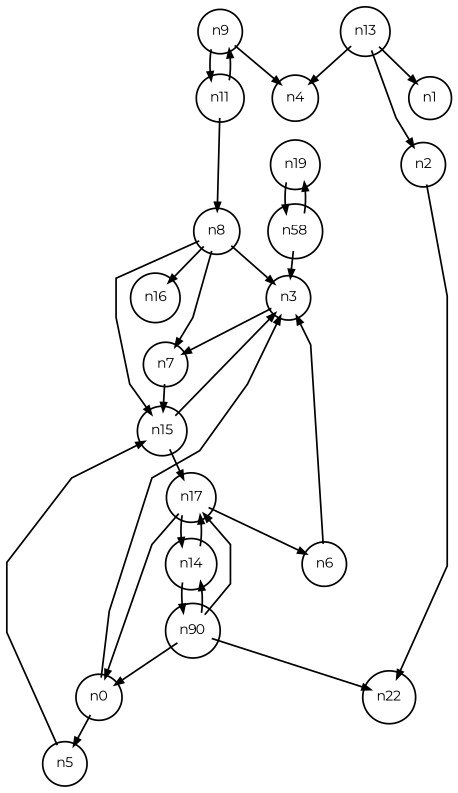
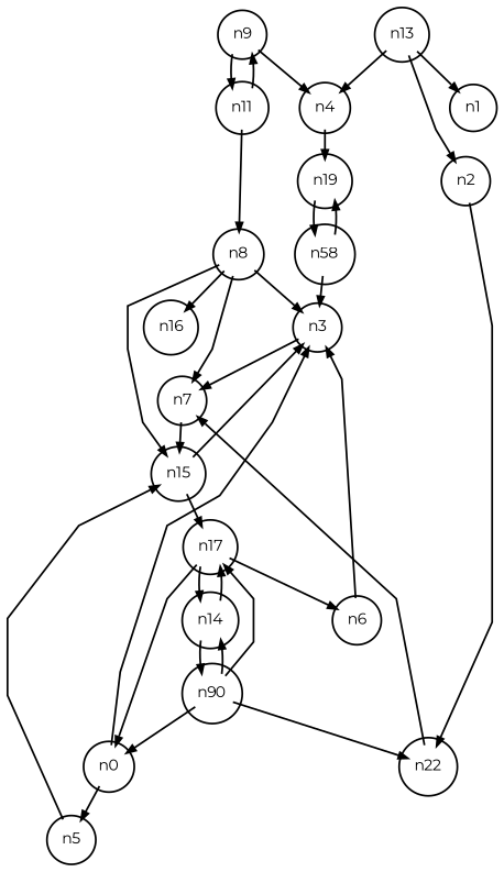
  digraph {
    fontname=Montserrat
    fontsize=8
    nodesep=0.22
    nodesize=0.16
    ranksep=0.22
    splines=polyline
    node [fixedsize=shape fontname=Montserrat fontsize=8 shape=circle]
    edge [arrowsize=0.5 fontname=Montserrat]
    n3 [width=0.32]
    n7 [width=0.32]
    n15 [width=0.32]
    n17 [width=0.32]
    n0 [width=0.32]
    n5 [width=0.32]
    n12 [label=n22 width=0.32]
    n2 [width=0.32]
    n6 [width=0.32]
    n14 [width=0.32]
    n19 [width=0.32]
    n18 [label=n58 width=0.32]
    n4 [width=0.32]
    n10 [label=n90 width=0.32]
    n8 [width=0.32]
    n16 [width=0.32]
    n9 [width=0.32]
    n11 [width=0.32]
    n13 [width=0.32]
    n1 [width=0.32]
    n3 -> n7
    n7 -> n15
    n15 -> n3
    n15 -> n17
    n17 -> n0
    n17 -> n6
    n17 -> n14
    n0 -> n3
    n0 -> n5
    n5 -> n15
+   n12 -> n7
    n2 -> n12
    n6 -> n3
    n14 -> n17
    n14 -> n10
    n19 -> n18
    n18 -> n3
    n18 -> n19
+   n4 -> n19
    n10 -> n17
    n10 -> n0
    n10 -> n12
    n10 -> n14
    n8 -> n3
    n8 -> n7
    n8 -> n15
    n8 -> n16
    n9 -> n4
    n9 -> n11
    n11 -> n8
    n11 -> n9
    n13 -> n2
    n13 -> n4
    n13 -> n1
  }
